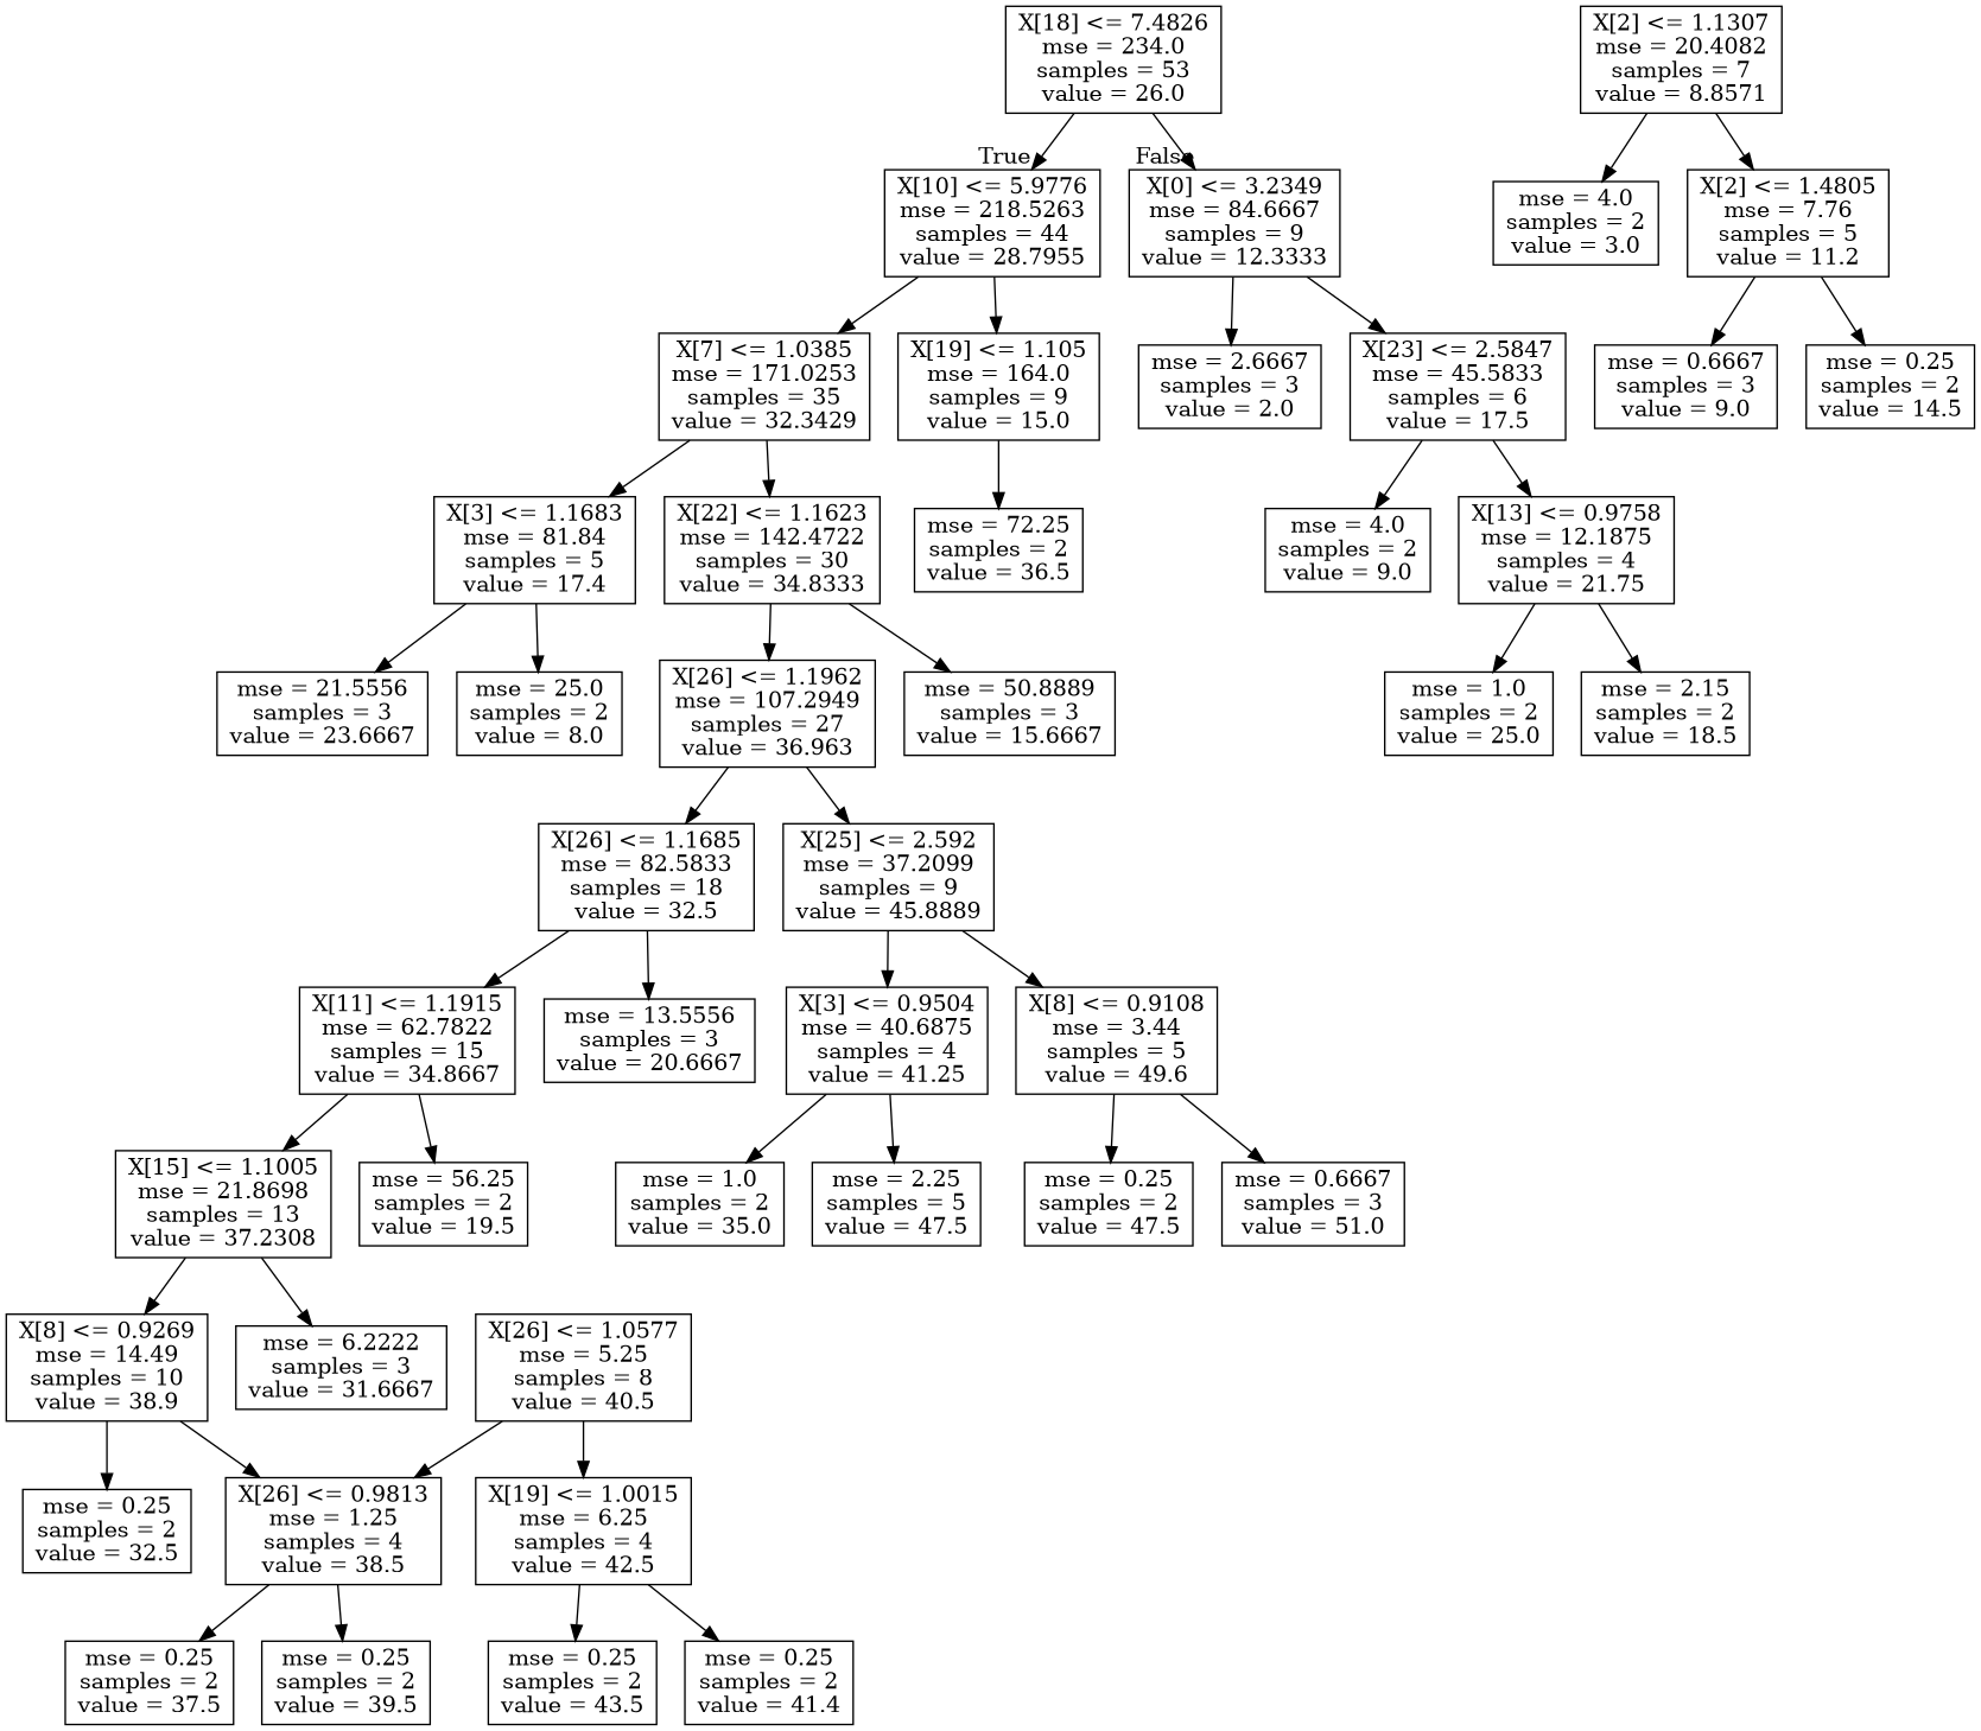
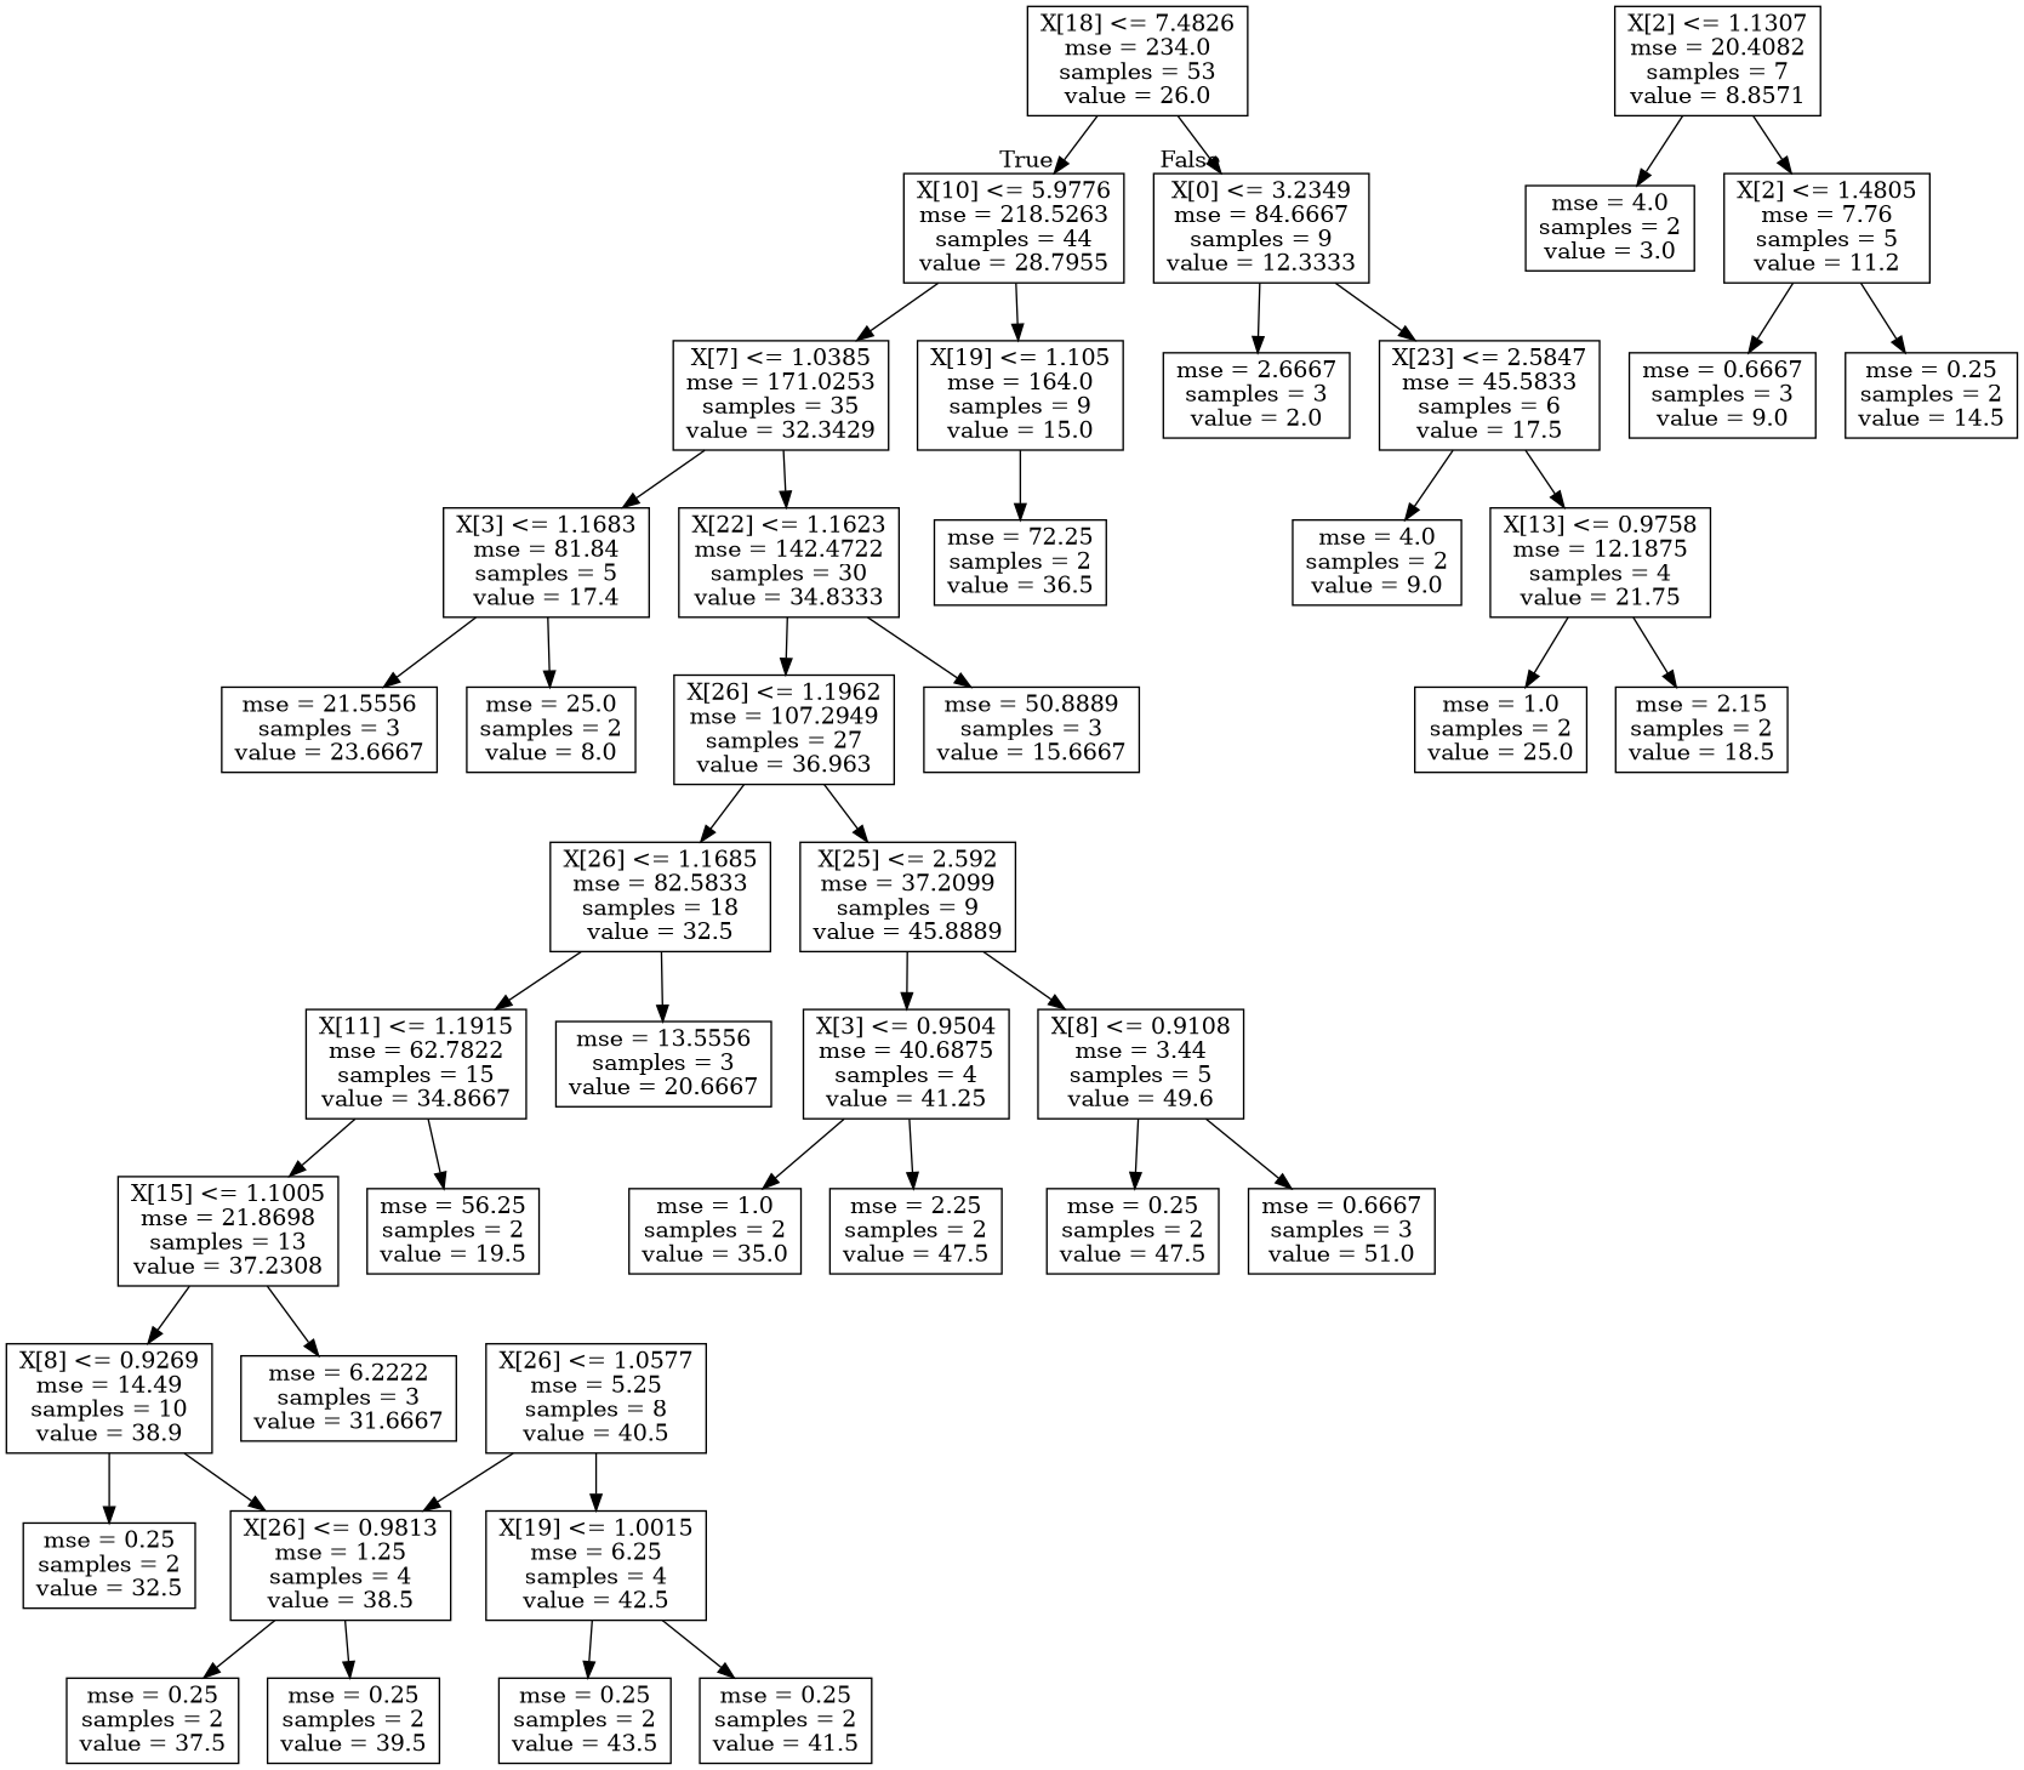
  digraph {
    node [shape=box]
    n1 [label="X[18] <= 7.4826\nmse = 234.0\nsamples = 53\nvalue = 26.0"]
    n2 [label="X[10] <= 5.9776\nmse = 218.5263\nsamples = 44\nvalue = 28.7955"]
    n3 [label="X[0] <= 3.2349\nmse = 84.6667\nsamples = 9\nvalue = 12.3333"]
    n4 [label="X[7] <= 1.0385\nmse = 171.0253\nsamples = 35\nvalue = 32.3429"]
    n5 [label="X[19] <= 1.105\nmse = 164.0\nsamples = 9\nvalue = 15.0"]
    n6 [label="mse = 2.6667\nsamples = 3\nvalue = 2.0"]
    n7 [label="X[23] <= 2.5847\nmse = 45.5833\nsamples = 6\nvalue = 17.5"]
    n8 [label="X[3] <= 1.1683\nmse = 81.84\nsamples = 5\nvalue = 17.4"]
    n9 [label="X[22] <= 1.1623\nmse = 142.4722\nsamples = 30\nvalue = 34.8333"]
    n10 [label="mse = 72.25\nsamples = 2\nvalue = 36.5"]
    n11 [label="mse = 21.5556\nsamples = 3\nvalue = 23.6667"]
    n12 [label="mse = 25.0\nsamples = 2\nvalue = 8.0"]
    n13 [label="X[26] <= 1.1962\nmse = 107.2949\nsamples = 27\nvalue = 36.963"]
    n14 [label="mse = 50.8889\nsamples = 3\nvalue = 15.6667"]
    n15 [label="X[26] <= 1.1685\nmse = 82.5833\nsamples = 18\nvalue = 32.5"]
    n16 [label="X[25] <= 2.592\nmse = 37.2099\nsamples = 9\nvalue = 45.8889"]
    n17 [label="X[11] <= 1.1915\nmse = 62.7822\nsamples = 15\nvalue = 34.8667"]
    n18 [label="mse = 13.5556\nsamples = 3\nvalue = 20.6667"]
    n19 [label="X[3] <= 0.9504\nmse = 40.6875\nsamples = 4\nvalue = 41.25"]
    n20 [label="X[8] <= 0.9108\nmse = 3.44\nsamples = 5\nvalue = 49.6"]
    n21 [label="X[15] <= 1.1005\nmse = 21.8698\nsamples = 13\nvalue = 37.2308"]
    n22 [label="mse = 56.25\nsamples = 2\nvalue = 19.5"]
    n23 [label="X[8] <= 0.9269\nmse = 14.49\nsamples = 10\nvalue = 38.9"]
    n24 [label="mse = 6.2222\nsamples = 3\nvalue = 31.6667"]
    n25 [label="mse = 0.25\nsamples = 2\nvalue = 32.5"]
    n26 [label="X[26] <= 0.9813\nmse = 1.25\nsamples = 4\nvalue = 38.5"]
    n27 [label="X[26] <= 1.0577\nmse = 5.25\nsamples = 8\nvalue = 40.5"]
    n28 [label="X[19] <= 1.0015\nmse = 6.25\nsamples = 4\nvalue = 42.5"]
    n29 [label="mse = 0.25\nsamples = 2\nvalue = 37.5"]
    n30 [label="mse = 0.25\nsamples = 2\nvalue = 39.5"]
    n31 [label="mse = 0.25\nsamples = 2\nvalue = 43.5"]
-   n32 [label="mse = 0.25\nsamples = 2\nvalue = 41.4"]
+   n32 [label="mse = 0.25\nsamples = 2\nvalue = 41.5"]
    n33 [label="mse = 1.0\nsamples = 2\nvalue = 35.0"]
-   n34 [label="mse = 2.25\nsamples = 5\nvalue = 47.5"]
+   n34 [label="mse = 2.25\nsamples = 2\nvalue = 47.5"]
    n35 [label="mse = 0.25\nsamples = 2\nvalue = 47.5"]
    n36 [label="mse = 0.6667\nsamples = 3\nvalue = 51.0"]
    n37 [label="X[2] <= 1.1307\nmse = 20.4082\nsamples = 7\nvalue = 8.8571"]
    n38 [label="mse = 4.0\nsamples = 2\nvalue = 3.0"]
    n39 [label="X[2] <= 1.4805\nmse = 7.76\nsamples = 5\nvalue = 11.2"]
    n40 [label="mse = 0.6667\nsamples = 3\nvalue = 9.0"]
    n41 [label="mse = 0.25\nsamples = 2\nvalue = 14.5"]
    n42 [label="mse = 4.0\nsamples = 2\nvalue = 9.0"]
    n43 [label="X[13] <= 0.9758\nmse = 12.1875\nsamples = 4\nvalue = 21.75"]
    n44 [label="mse = 1.0\nsamples = 2\nvalue = 25.0"]
    n45 [label="mse = 2.15\nsamples = 2\nvalue = 18.5"]
    n1 -> n2 [headlabel=True labelangle=45 labeldistance=2.5]
    n1 -> n3 [headlabel=False labelangle=-45 labeldistance=2.5]
    n2 -> n4
    n2 -> n5
    n3 -> n6
    n3 -> n7
    n4 -> n8
    n4 -> n9
    n5 -> n10
    n7 -> n42
    n7 -> n43
    n8 -> n11
    n8 -> n12
    n9 -> n13
    n9 -> n14
    n13 -> n15
    n13 -> n16
    n15 -> n17
    n15 -> n18
    n16 -> n19
    n16 -> n20
    n17 -> n21
    n17 -> n22
    n19 -> n33
    n19 -> n34
    n20 -> n35
    n20 -> n36
    n21 -> n23
    n21 -> n24
    n23 -> n25
    n23 -> n26
    n26 -> n29
    n26 -> n30
    n27 -> n26
    n27 -> n28
    n28 -> n31
    n28 -> n32
    n37 -> n38
    n37 -> n39
    n39 -> n40
    n39 -> n41
    n43 -> n44
    n43 -> n45
  }
